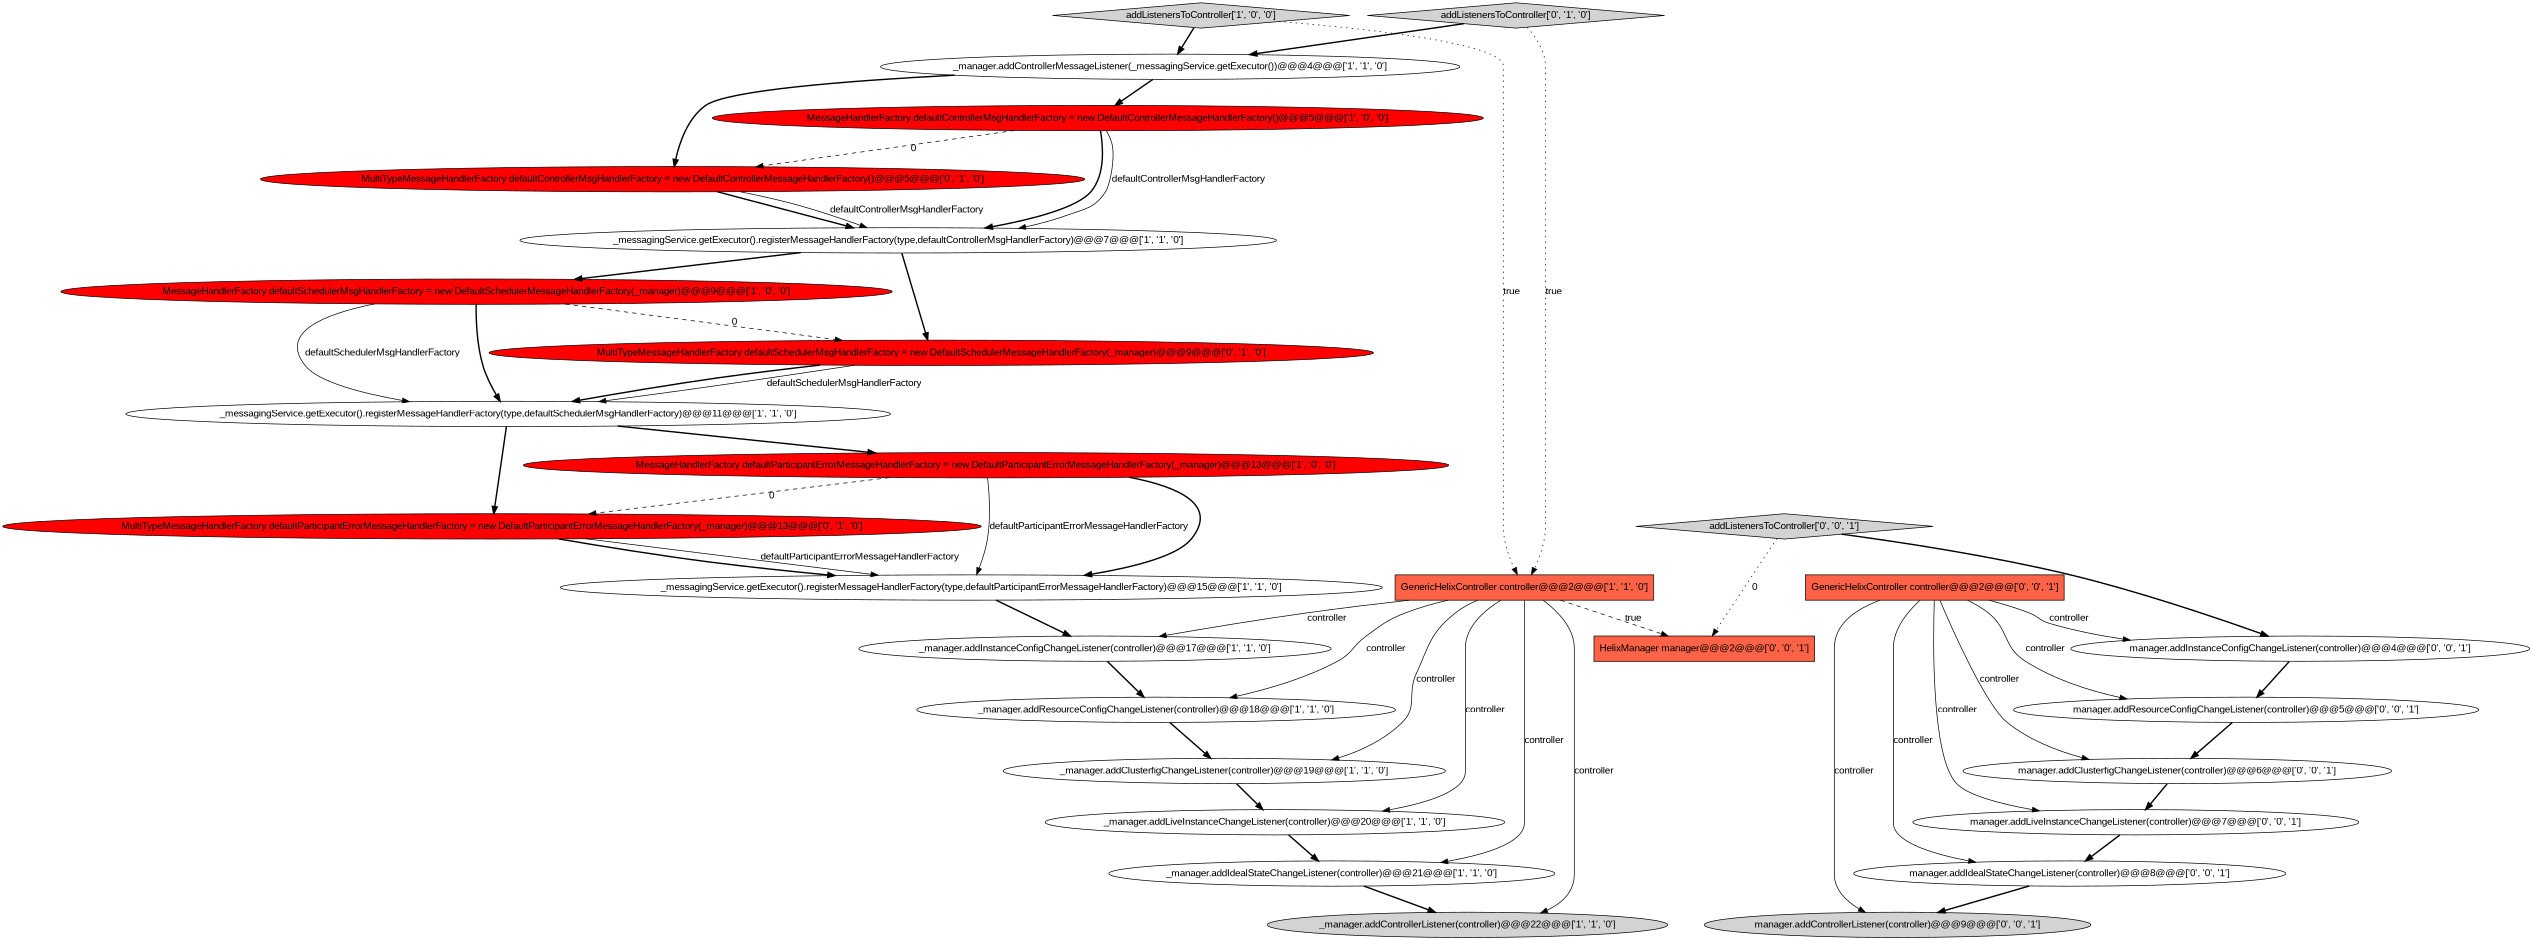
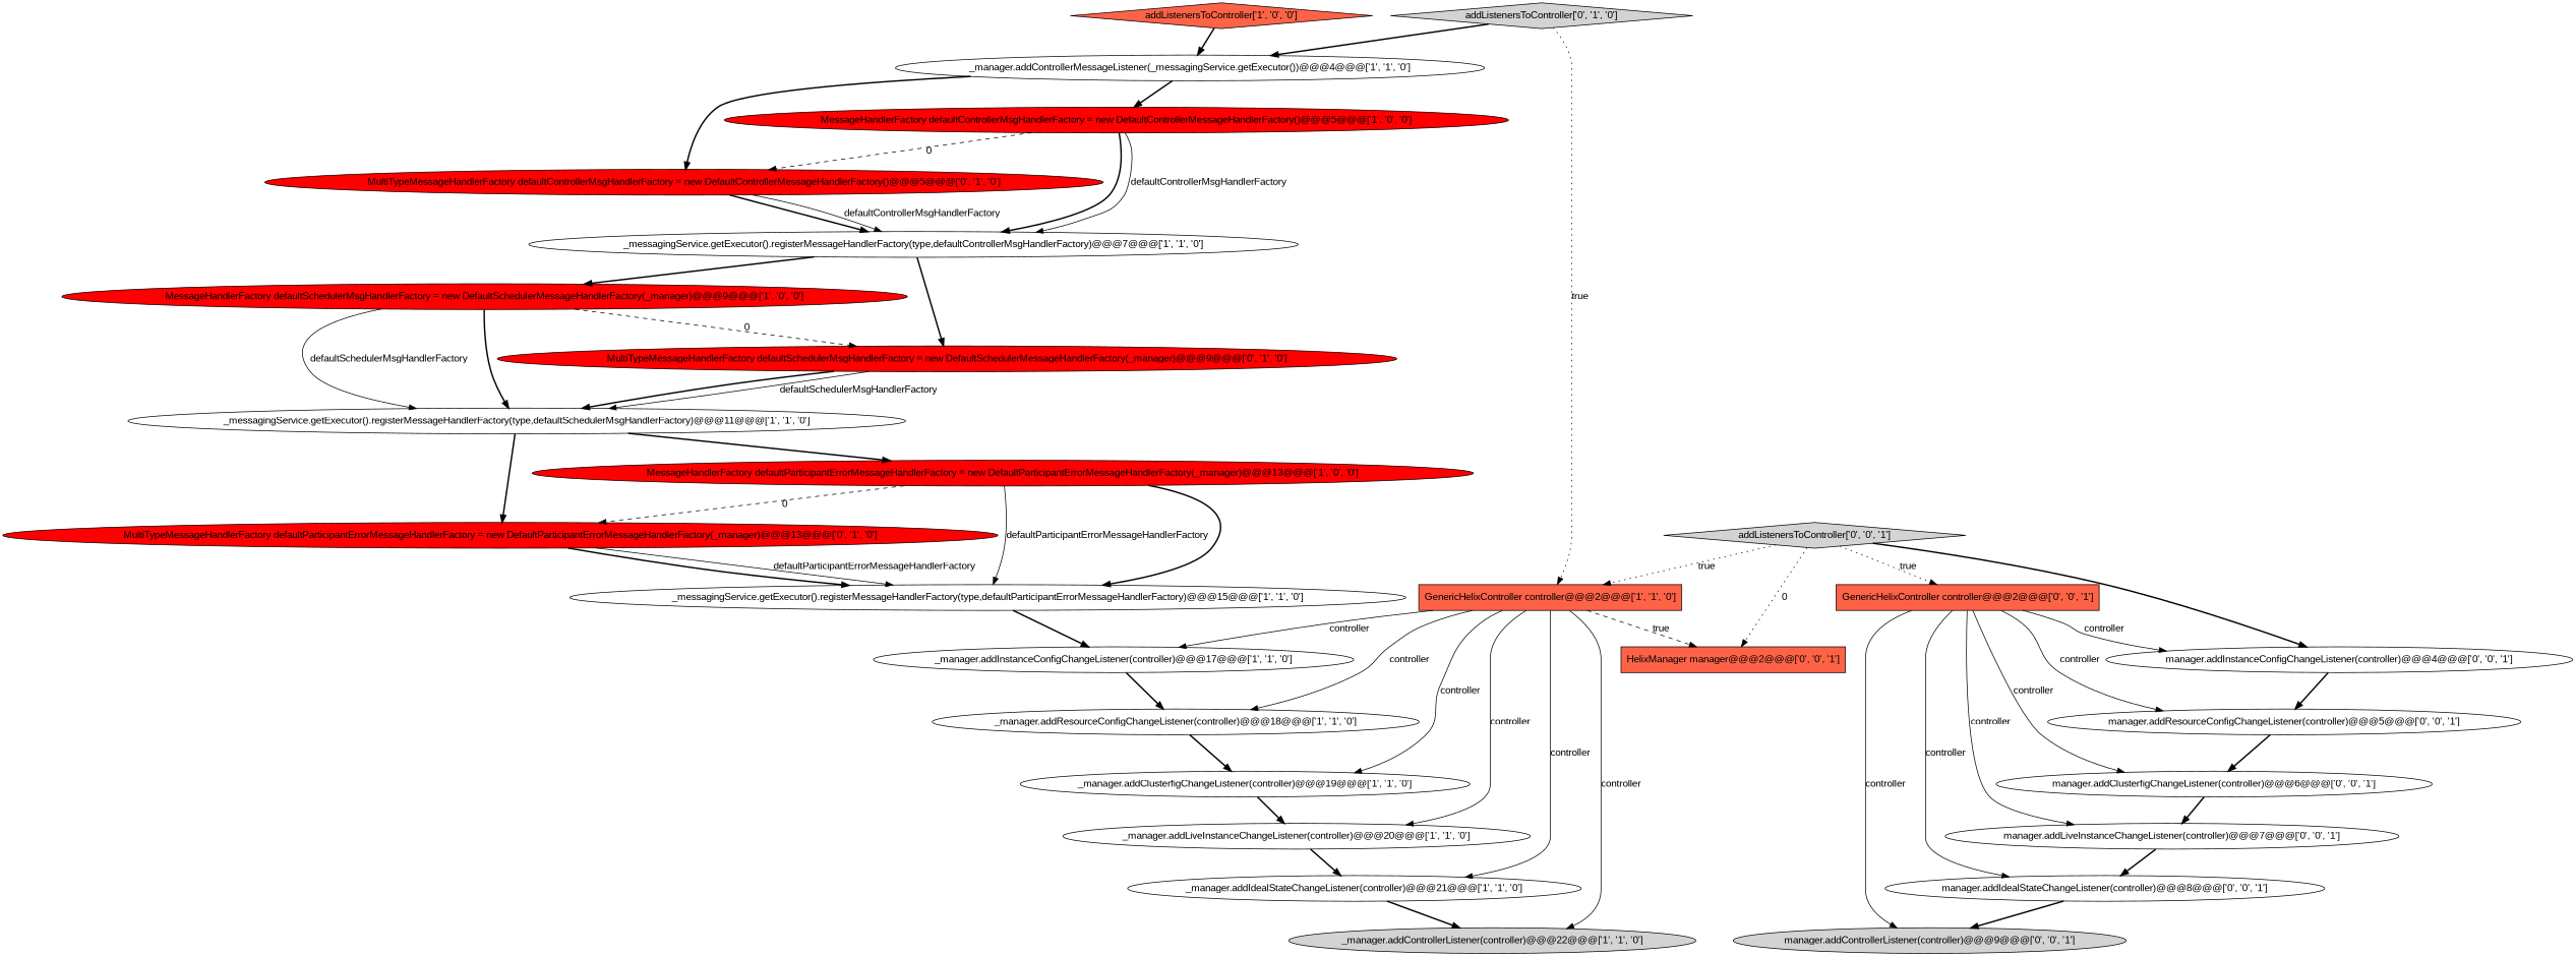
  digraph {
    fontname="Liberation Sans"
    node [fillcolor=white fontname="Liberation Sans" shape=ellipse style=filled]
    edge [fontname="Liberation Sans" style=bold]
    n1 [label="_manager.addControllerMessageListener(_messagingService.getExecutor())@@@4@@@['1', '1', '0']"]
    n2 [fillcolor=red label="MultiTypeMessageHandlerFactory defaultControllerMsgHandlerFactory = new DefaultControllerMessageHandlerFactory()@@@5@@@['0', '1', '0']"]
    n3 [fillcolor=red label="MessageHandlerFactory defaultControllerMsgHandlerFactory = new DefaultControllerMessageHandlerFactory()@@@5@@@['1', '0', '0']"]
    n4 [label="_messagingService.getExecutor().registerMessageHandlerFactory(type,defaultControllerMsgHandlerFactory)@@@7@@@['1', '1', '0']"]
    n5 [label="_messagingService.getExecutor().registerMessageHandlerFactory(type,defaultParticipantErrorMessageHandlerFactory)@@@15@@@['1', '1', '0']"]
    n6 [label="_manager.addInstanceConfigChangeListener(controller)@@@17@@@['1', '1', '0']"]
    n7 [label="_manager.addResourceConfigChangeListener(controller)@@@18@@@['1', '1', '0']"]
    n8 [fillcolor=red label="MultiTypeMessageHandlerFactory defaultParticipantErrorMessageHandlerFactory = new DefaultParticipantErrorMessageHandlerFactory(_manager)@@@13@@@['0', '1', '0']"]
    n9 [fillcolor=red label="MessageHandlerFactory defaultSchedulerMsgHandlerFactory = new DefaultSchedulerMessageHandlerFactory(_manager)@@@9@@@['1', '0', '0']"]
    n10 [fillcolor=red label="MultiTypeMessageHandlerFactory defaultSchedulerMsgHandlerFactory = new DefaultSchedulerMessageHandlerFactory(_manager)@@@9@@@['0', '1', '0']"]
    n11 [label="_manager.addClusterfigChangeListener(controller)@@@19@@@['1', '1', '0']"]
    n12 [label="_manager.addLiveInstanceChangeListener(controller)@@@20@@@['1', '1', '0']"]
    n13 [label="_manager.addIdealStateChangeListener(controller)@@@21@@@['1', '1', '0']"]
    n14 [label="_messagingService.getExecutor().registerMessageHandlerFactory(type,defaultSchedulerMsgHandlerFactory)@@@11@@@['1', '1', '0']"]
    n15 [fillcolor=lightgray label="_manager.addControllerListener(controller)@@@22@@@['1', '1', '0']"]
    n16 [fillcolor=tomato label="HelixManager manager@@@2@@@['0', '0', '1']" shape=box]
    n17 [fillcolor=tomato label="GenericHelixController controller@@@2@@@['0', '0', '1']" shape=box]
    n18 [label="manager.addResourceConfigChangeListener(controller)@@@5@@@['0', '0', '1']"]
    n19 [label="manager.addIdealStateChangeListener(controller)@@@8@@@['0', '0', '1']"]
    n20 [fillcolor=lightgray label="manager.addControllerListener(controller)@@@9@@@['0', '0', '1']"]
    n21 [label="manager.addLiveInstanceChangeListener(controller)@@@7@@@['0', '0', '1']"]
    n22 [label="manager.addClusterfigChangeListener(controller)@@@6@@@['0', '0', '1']"]
    n23 [label="manager.addInstanceConfigChangeListener(controller)@@@4@@@['0', '0', '1']"]
    n24 [fillcolor=lightgray label="addListenersToController['0', '0', '1']" shape=diamond]
    n25 [fillcolor=red label="MessageHandlerFactory defaultParticipantErrorMessageHandlerFactory = new DefaultParticipantErrorMessageHandlerFactory(_manager)@@@13@@@['1', '0', '0']"]
-   n26 [fillcolor=lightgray label="addListenersToController['1', '0', '0']" shape=diamond]
+   n26 [fillcolor=tomato label="addListenersToController['1', '0', '0']" shape=diamond]
    n27 [fillcolor=tomato label="GenericHelixController controller@@@2@@@['1', '1', '0']" shape=box]
    n28 [fillcolor=lightgray label="addListenersToController['0', '1', '0']" shape=diamond]
    n1 -> n2
    n1 -> n3
    n2 -> n4
    n2 -> n4 [label=defaultControllerMsgHandlerFactory style=solid]
    n3 -> n2 [label=0 style=dashed]
    n3 -> n4
    n3 -> n4 [label=defaultControllerMsgHandlerFactory style=solid]
    n4 -> n9
    n4 -> n10
    n5 -> n6
    n6 -> n7
    n7 -> n11
    n8 -> n5
    n8 -> n5 [label=defaultParticipantErrorMessageHandlerFactory style=solid]
    n9 -> n10 [label=0 style=dashed]
    n9 -> n14 [label=defaultSchedulerMsgHandlerFactory style=solid]
    n9 -> n14
    n10 -> n14
    n10 -> n14 [label=defaultSchedulerMsgHandlerFactory style=solid]
    n11 -> n12
    n12 -> n13
    n13 -> n15
    n14 -> n8
    n14 -> n25
    n17 -> n18 [label=controller style=solid]
    n17 -> n19 [label=controller style=solid]
    n17 -> n20 [label=controller style=solid]
    n17 -> n21 [label=controller style=solid]
    n17 -> n22 [label=controller style=solid]
    n17 -> n23 [label=controller style=solid]
    n18 -> n22
    n19 -> n20
    n21 -> n19
    n22 -> n21
    n23 -> n18
    n24 -> n16 [label=0 style=dotted]
+   n24 -> n17 [label=true style=dotted]
    n24 -> n23
    n25 -> n5 [label=defaultParticipantErrorMessageHandlerFactory style=solid]
    n25 -> n5
    n25 -> n8 [label=0 style=dashed]
    n26 -> n1
-   n26 -> n27 [label=true style=dotted]
+   n24 -> n27 [label=true style=dotted]
    n27 -> n6 [label=controller style=solid]
    n27 -> n7 [label=controller style=solid]
    n27 -> n11 [label=controller style=solid]
    n27 -> n12 [label=controller style=solid]
    n27 -> n13 [label=controller style=solid]
    n27 -> n15 [label=controller style=solid]
    n27 -> n16 [label=true style=dashed]
    n28 -> n1
    n28 -> n27 [label=true style=dotted]
  }
